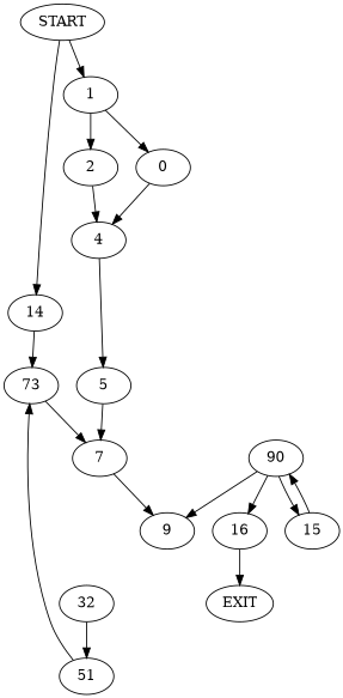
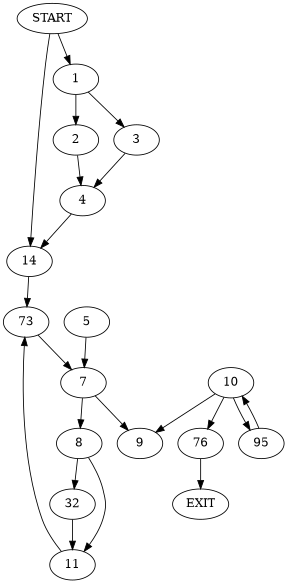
  digraph {
    n1 [label=START]
    1
    14
    2
-   3 [label=0]
+   3
    n6 [label=73]
    n7 [label=EXIT]
    4
    5
    7
+   8
    9
-   11 [label=51]
+   11
    n14 [label=32]
-   10 [label=90]
-   15
-   16
+   10
+   15 [label=95]
+   16 [label=76]
    n1 -> 1
    n1 -> 14
    1 -> 2
    1 -> 3
    14 -> n6
    2 -> 4
    3 -> 4
    n6 -> 7
-   4 -> 5
+   4 -> 14
    5 -> 7
+   7 -> 8
    7 -> 9
+   8 -> 11
+   8 -> n14
    11 -> n6
    n14 -> 11
    10 -> 9
    10 -> 15
    10 -> 16
    15 -> 10
    16 -> n7
  }
